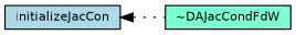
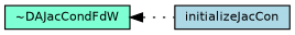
  digraph {
    rankdir=LR
    node [color=black fontname=Helvetica fontsize=10 shape=record style=filled]
    n1 [fillcolor=lightblue fontcolor=black height=0.2 label=initializeJacCon width=0.4]
    n2 [height=0.2 label="~DAJacCondFdW" width=0.4 fillcolor=aquamarine]
-   n1 -> n2 [color=black dir=back fontname=Helvetica fontsize=10 labelfontname=Helvetica labelfontsize=10 style=dotted]
+   n2 -> n1 [color=black dir=back fontname=Helvetica fontsize=10 labelfontname=Helvetica labelfontsize=10 style=dotted]
  }
